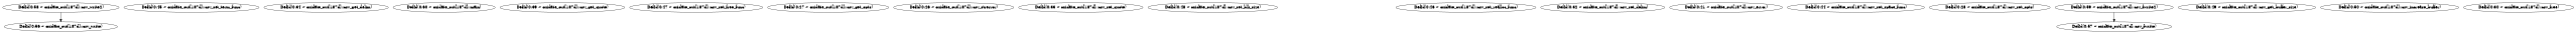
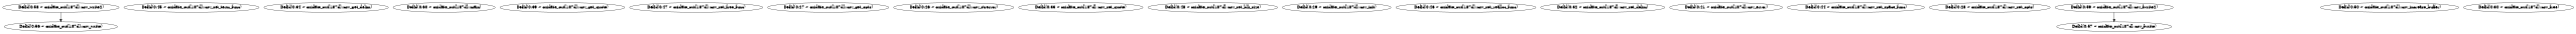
  strict digraph {
    "DefId(0:58 ~ oxidate_out[187d]::csv_write2)"
    "DefId(0:56 ~ oxidate_out[187d]::csv_write)"
    "DefId(0:45 ~ oxidate_out[187d]::csv_set_term_func)"
    "DefId(0:34 ~ oxidate_out[187d]::csv_get_delim)"
    "DefId(0:60 ~ oxidate_out[187d]::main)"
    "DefId(0:39 ~ oxidate_out[187d]::csv_get_quote)"
    "DefId(0:47 ~ oxidate_out[187d]::csv_set_free_func)"
    "DefId(0:27 ~ oxidate_out[187d]::csv_get_opts)"
    "DefId(0:26 ~ oxidate_out[187d]::csv_strerror)"
    "DefId(0:33 ~ oxidate_out[187d]::csv_set_quote)"
    "DefId(0:48 ~ oxidate_out[187d]::csv_set_blk_size)"
+   "DefId(0:29 ~ oxidate_out[187d]::csv_init)"
    "DefId(0:46 ~ oxidate_out[187d]::csv_set_realloc_func)"
    "DefId(0:32 ~ oxidate_out[187d]::csv_set_delim)"
    "DefId(0:21 ~ oxidate_out[187d]::csv_error)"
    "DefId(0:44 ~ oxidate_out[187d]::csv_set_space_func)"
    "DefId(0:28 ~ oxidate_out[187d]::csv_set_opts)"
    "DefId(0:59 ~ oxidate_out[187d]::csv_fwrite2)"
    "DefId(0:57 ~ oxidate_out[187d]::csv_fwrite)"
-   "DefId(0:49 ~ oxidate_out[187d]::csv_get_buffer_size)"
    "DefId(0:50 ~ oxidate_out[187d]::csv_increase_buffer)"
    "DefId(0:30 ~ oxidate_out[187d]::csv_free)"
    "DefId(0:58 ~ oxidate_out[187d]::csv_write2)" -> "DefId(0:56 ~ oxidate_out[187d]::csv_write)"
    "DefId(0:59 ~ oxidate_out[187d]::csv_fwrite2)" -> "DefId(0:57 ~ oxidate_out[187d]::csv_fwrite)"
  }
